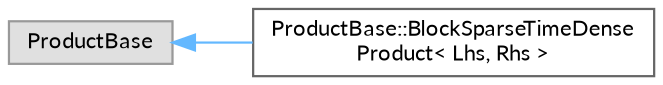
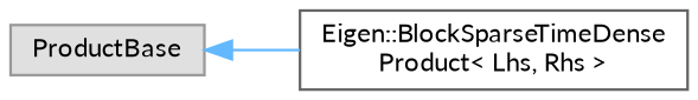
  digraph {
    rankdir=LR
    fontname=Lato
    node [fontname=Lato fontsize=10 shape=box style=filled]
    n1 [color=grey60 fillcolor="#E0E0E0" height=0.2 label=ProductBase width=0.4]
-   n2 [color=grey40 fillcolor=white height=0.2 label="ProductBase::BlockSparseTimeDense\lProduct\< Lhs, Rhs \>" width=0.4]
+   n2 [color=grey40 fillcolor=white height=0.2 label="Eigen::BlockSparseTimeDense\lProduct\< Lhs, Rhs \>" width=0.4]
    n1 -> n2 [color=steelblue1 dir=back fontname=Lato fontsize=10 labelfontname=Helvetica labelfontsize=10 style=solid]
  }
